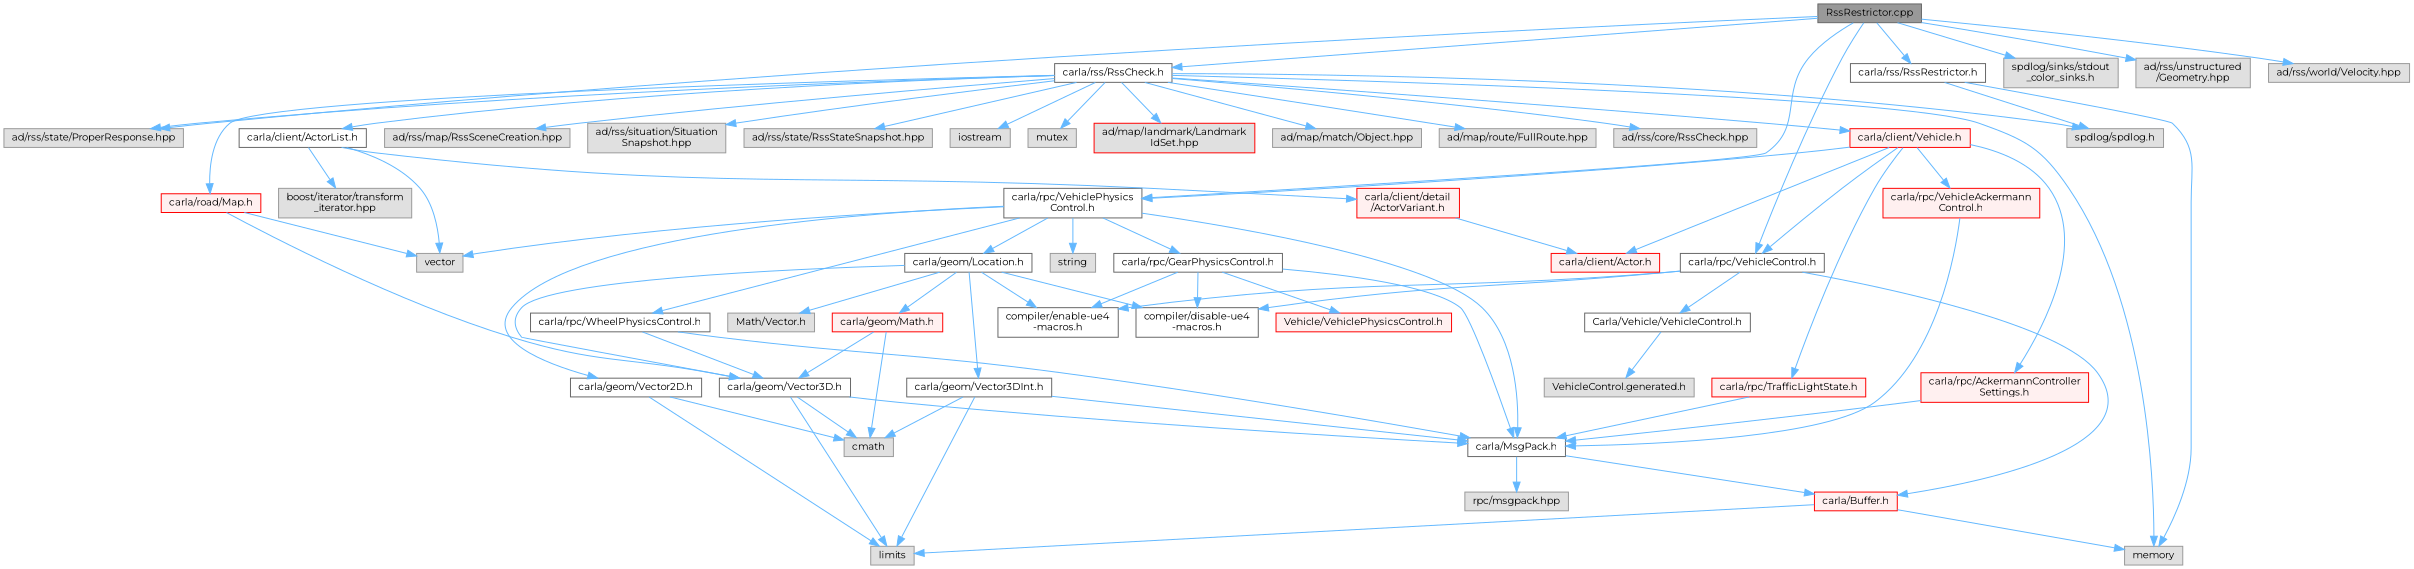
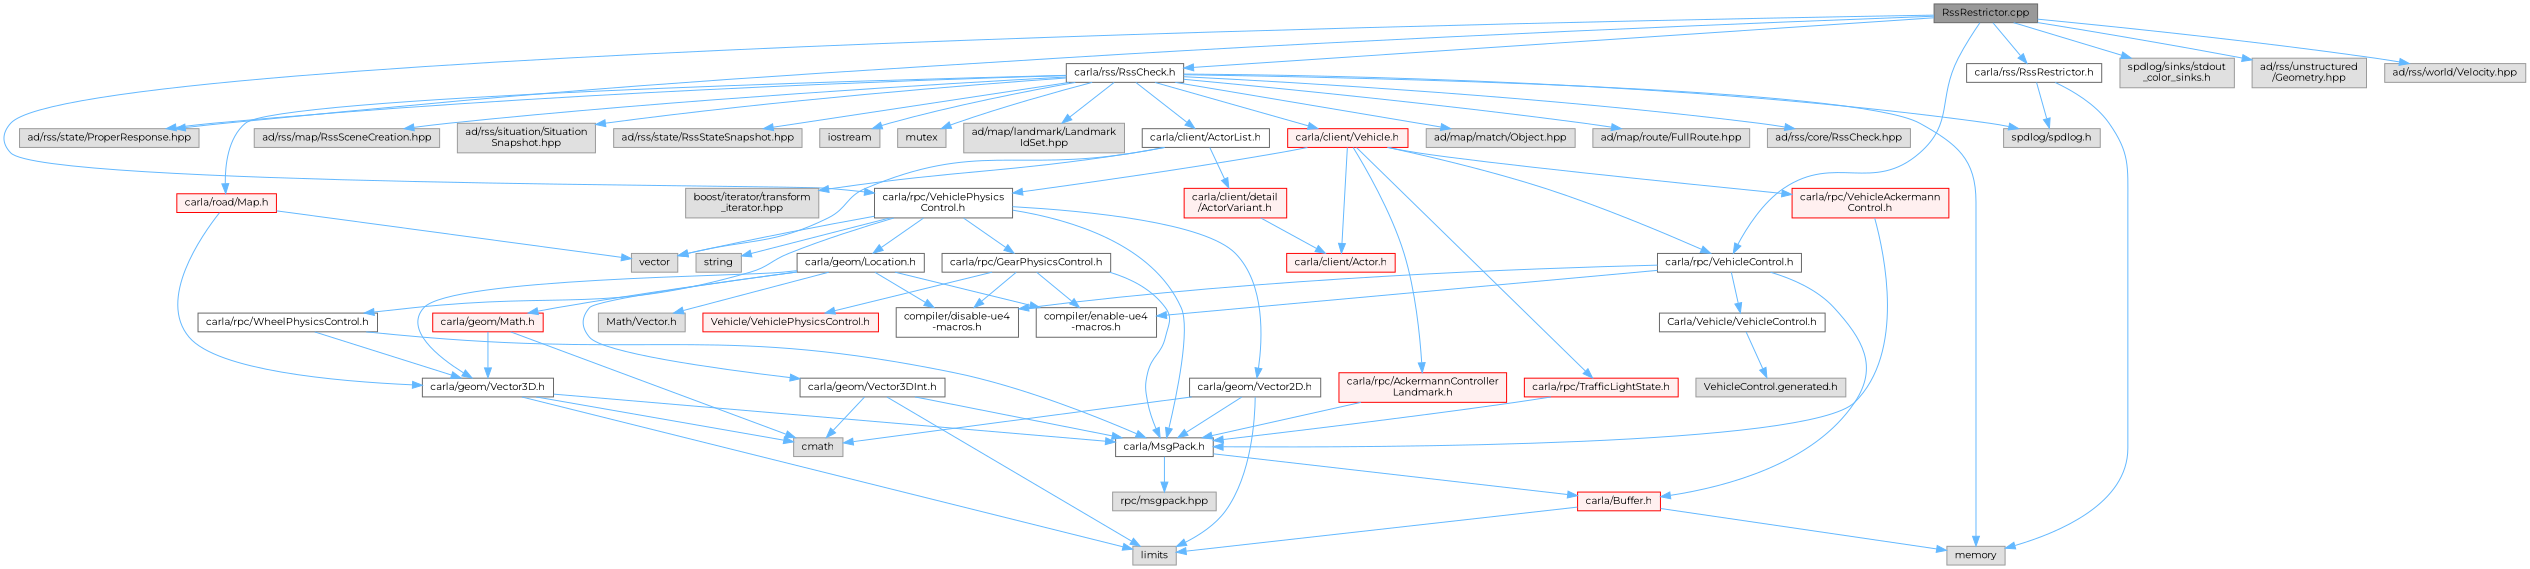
  digraph {
    fontname=Montserrat
    node [color=grey60 fillcolor="#E0E0E0" fontname=Montserrat fontsize=10 shape=box style=filled]
    edge [color=steelblue1 fontname=Montserrat fontsize=10 labelfontname=Helvetica labelfontsize=10 style=solid]
    n1 [color=gray40 fillcolor=grey60 fontcolor=black height=0.2 label="RssRestrictor.cpp" width=0.4]
    n2 [color=grey40 fillcolor=white height=0.2 label="carla/rss/RssRestrictor.h" width=0.4]
    n3 [color=grey40 fillcolor=white height=0.2 label="carla/rpc/VehicleControl.h" width=0.4]
    n4 [color=grey40 fillcolor=white height=0.2 label="carla/rpc/VehiclePhysics\lControl.h" width=0.4]
    n5 [color=grey40 fillcolor=white height=0.2 label="carla/rss/RssCheck.h" width=0.4]
    n6 [height=0.2 label="ad/rss/state/ProperResponse.hpp" width=0.4]
    n7 [height=0.2 label="spdlog/sinks/stdout\l_color_sinks.h" width=0.4]
    n8 [height=0.2 label="ad/rss/unstructured\l/Geometry.hpp" width=0.4]
    n9 [height=0.2 label="ad/rss/world/Velocity.hpp" width=0.4]
    n10 [height=0.2 label="spdlog/spdlog.h" width=0.4]
    n11 [height=0.2 label=memory width=0.4]
    n12 [color=grey40 fillcolor=white height=0.2 label="compiler/enable-ue4\l-macros.h" width=0.4]
    n13 [color=grey40 fillcolor=white height=0.2 label="Carla/Vehicle/VehicleControl.h" width=0.4]
    n14 [color=grey40 fillcolor=white height=0.2 label="compiler/disable-ue4\l-macros.h" width=0.4]
    n15 [color=red fillcolor="#FFF0F0" height=0.2 label="carla/Buffer.h" width=0.4]
    n16 [color=grey40 fillcolor=white height=0.2 label="carla/MsgPack.h" width=0.4]
    n17 [color=grey40 fillcolor=white height=0.2 label="carla/geom/Location.h" width=0.4]
    n18 [color=grey40 fillcolor=white height=0.2 label="carla/geom/Vector2D.h" width=0.4]
    n19 [color=grey40 fillcolor=white height=0.2 label="carla/rpc/GearPhysicsControl.h" width=0.4]
    n20 [color=grey40 fillcolor=white height=0.2 label="carla/rpc/WheelPhysicsControl.h" width=0.4]
    n21 [height=0.2 label=string width=0.4]
    n22 [height=0.2 label=vector width=0.4]
-   n23 [color=red height=0.2 label="ad/map/landmark/Landmark\lIdSet.hpp" width=0.4]
+   n23 [height=0.2 label="ad/map/landmark/Landmark\lIdSet.hpp" width=0.4]
    n24 [height=0.2 label="ad/map/match/Object.hpp" width=0.4]
    n25 [height=0.2 label="ad/map/route/FullRoute.hpp" width=0.4]
    n26 [height=0.2 label="ad/rss/core/RssCheck.hpp" width=0.4]
    n27 [height=0.2 label="ad/rss/map/RssSceneCreation.hpp" width=0.4]
    n28 [height=0.2 label="ad/rss/situation/Situation\lSnapshot.hpp" width=0.4]
    n29 [height=0.2 label="ad/rss/state/RssStateSnapshot.hpp" width=0.4]
    n30 [height=0.2 label=iostream width=0.4]
    n31 [height=0.2 label=mutex width=0.4]
    n32 [color=grey40 fillcolor=white height=0.2 label="carla/client/ActorList.h" width=0.4]
    n33 [color=red fillcolor="#FFF0F0" height=0.2 label="carla/client/Vehicle.h" width=0.4]
    n34 [color=red fillcolor="#FFF0F0" height=0.2 label="carla/road/Map.h" width=0.4]
    n35 [height=0.2 label="rpc/msgpack.hpp" width=0.4]
    n36 [height=0.2 label="VehicleControl.generated.h" width=0.4]
    n37 [height=0.2 label=limits width=0.4]
    n38 [color=grey40 fillcolor=white height=0.2 label="carla/geom/Vector3D.h" width=0.4]
    n39 [color=grey40 fillcolor=white height=0.2 label="carla/geom/Vector3DInt.h" width=0.4]
    n40 [color=red fillcolor="#FFF0F0" height=0.2 label="carla/geom/Math.h" width=0.4]
    n41 [height=0.2 label="Math/Vector.h" width=0.4]
    n42 [height=0.2 label=cmath width=0.4]
    n43 [color=red fillcolor="#FFF0F0" height=0.2 label="Vehicle/VehiclePhysicsControl.h" width=0.4]
    n44 [color=red fillcolor="#FFF0F0" height=0.2 label="carla/client/detail\l/ActorVariant.h" width=0.4]
    n45 [height=0.2 label="boost/iterator/transform\l_iterator.hpp" width=0.4]
    n46 [color=red fillcolor="#FFF0F0" height=0.2 label="carla/client/Actor.h" width=0.4]
-   n47 [color=red fillcolor="#FFF0F0" height=0.2 label="carla/rpc/AckermannController\lSettings.h" width=0.4]
+   n47 [color=red fillcolor="#FFF0F0" height=0.2 label="carla/rpc/AckermannController\lLandmark.h" width=0.4]
    n48 [color=red fillcolor="#FFF0F0" height=0.2 label="carla/rpc/TrafficLightState.h" width=0.4]
    n49 [color=red fillcolor="#FFF0F0" height=0.2 label="carla/rpc/VehicleAckermann\lControl.h" width=0.4]
    n1 -> n2
    n1 -> n3
    n1 -> n4
    n1 -> n5
    n1 -> n6
    n1 -> n7
    n1 -> n8
    n1 -> n9
    n2 -> n10
    n2 -> n11
    n3 -> n12
    n3 -> n13
    n3 -> n14
    n3 -> n15
    n4 -> n16
    n4 -> n17
    n4 -> n18
    n4 -> n19
    n4 -> n20
    n4 -> n21
    n4 -> n22
    n5 -> n6
    n5 -> n10
    n5 -> n11
    n5 -> n23
    n5 -> n24
    n5 -> n25
    n5 -> n26
    n5 -> n27
    n5 -> n28
    n5 -> n29
    n5 -> n30
    n5 -> n31
    n5 -> n32
    n5 -> n33
    n5 -> n34
    n13 -> n36
    n15 -> n11
    n15 -> n37
    n16 -> n15
    n16 -> n35
    n17 -> n12
    n17 -> n14
    n17 -> n38
    n17 -> n39
    n17 -> n40
    n17 -> n41
+   n18 -> n16
    n18 -> n37
    n18 -> n42
    n19 -> n12
    n19 -> n14
    n19 -> n16
    n19 -> n43
    n20 -> n16
    n20 -> n38
    n32 -> n22
    n32 -> n44
    n32 -> n45
    n33 -> n3
    n33 -> n4
    n33 -> n46
    n33 -> n47
    n33 -> n48
    n33 -> n49
    n34 -> n22
    n34 -> n38
    n38 -> n16
    n38 -> n37
    n38 -> n42
    n39 -> n16
    n39 -> n37
    n39 -> n42
    n40 -> n38
    n40 -> n42
    n44 -> n46
    n47 -> n16
    n48 -> n16
    n49 -> n16
  }
